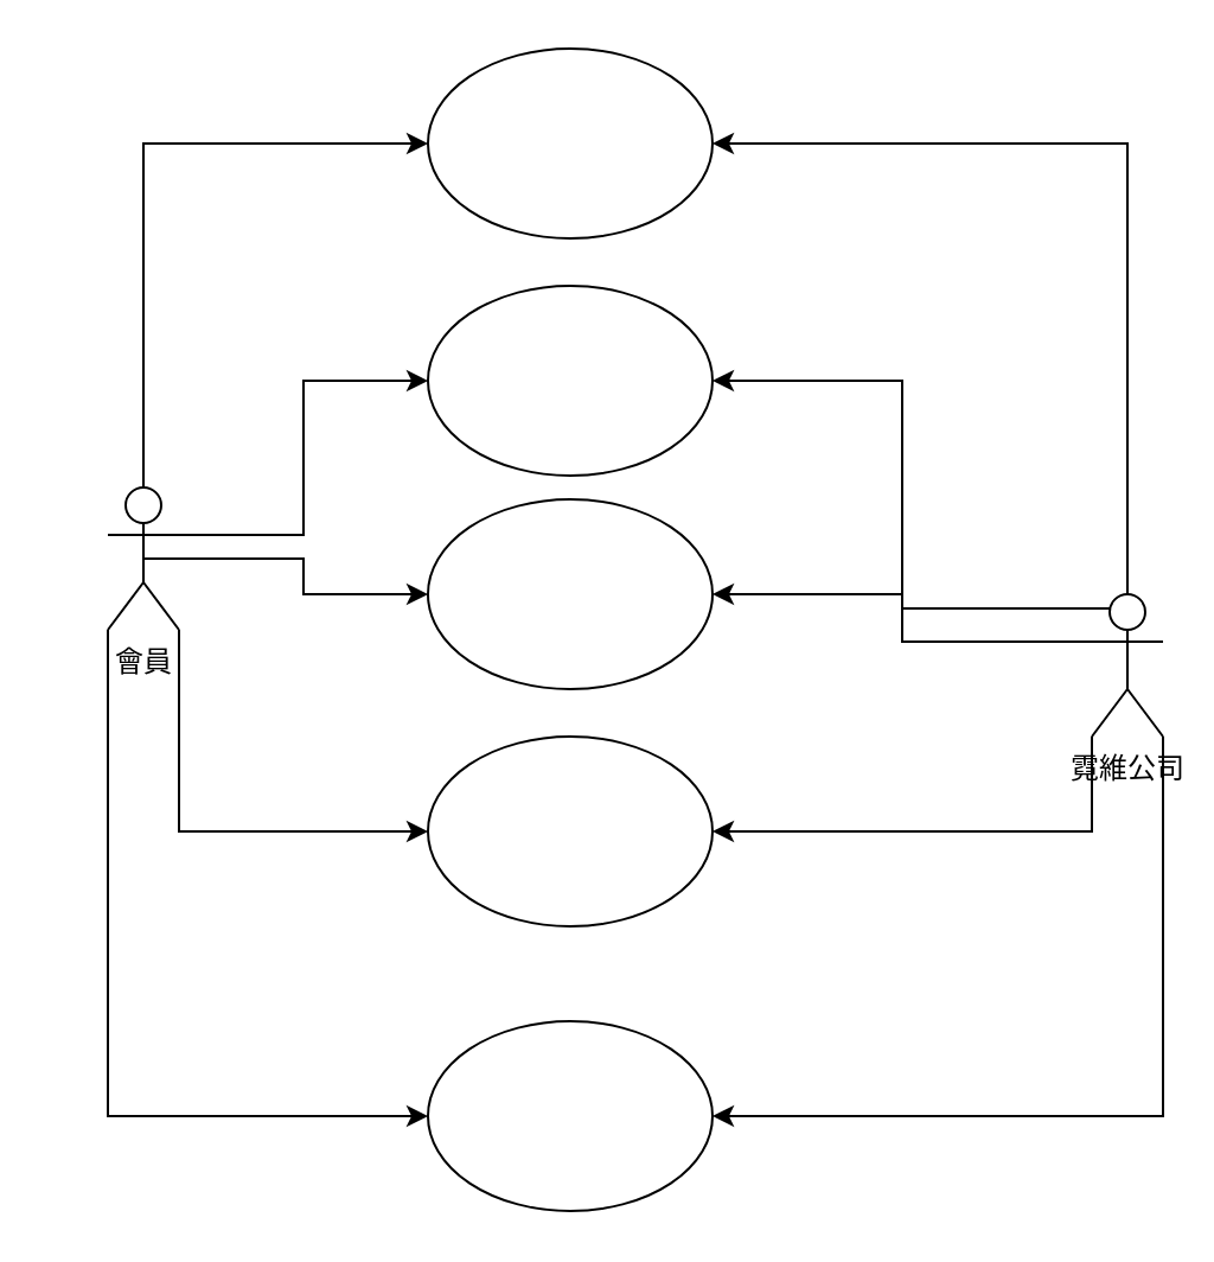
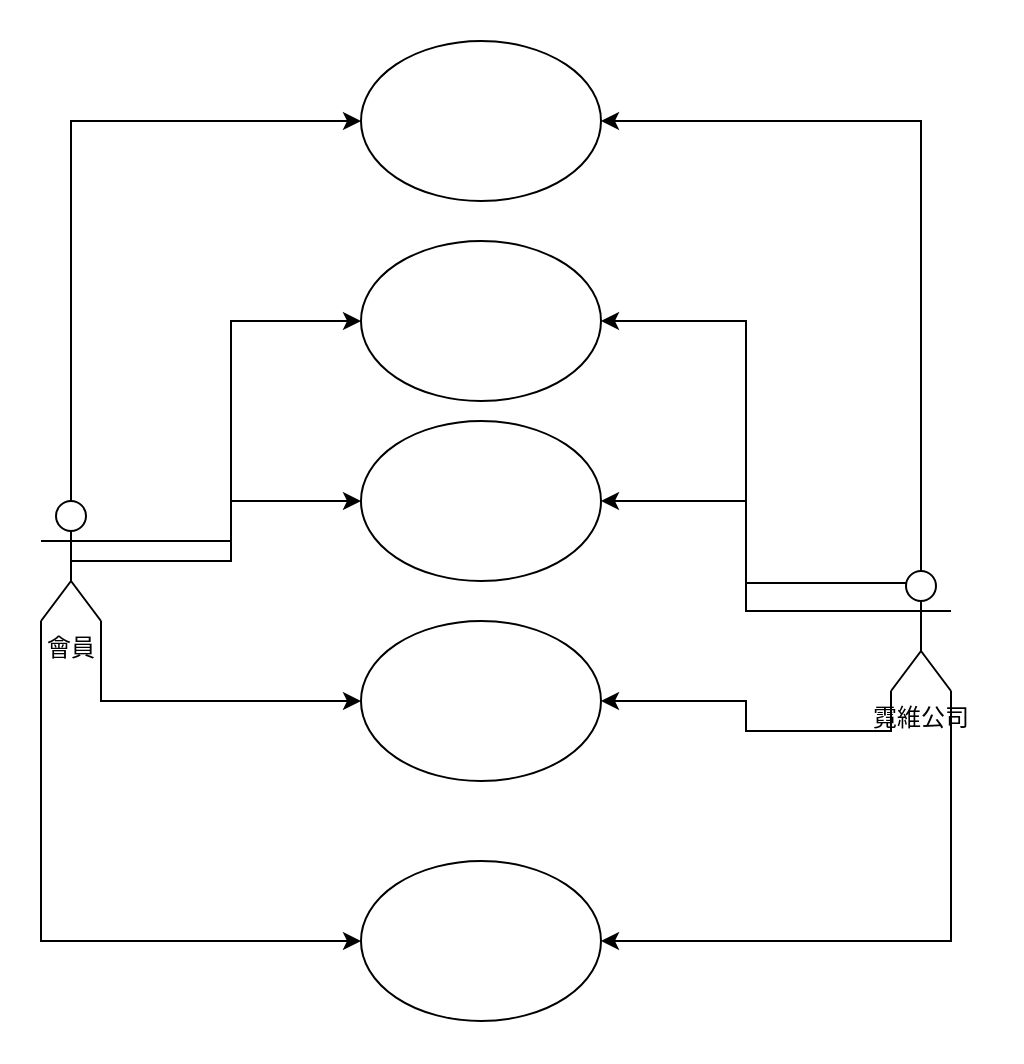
  <mxCell id="0" />
  <mxCell id="1" parent="0" />
  <mxCell id="2" style="edgeStyle=orthogonalEdgeStyle;rounded=0;orthogonalLoop=1;jettySize=auto;html=1;exitX=0.5;exitY=0;exitDx=0;exitDy=0;exitPerimeter=0;entryX=0;entryY=0.5;entryDx=0;entryDy=0;" edge="1" parent="1" source="7" target="14"><mxGeometry relative="1" as="geometry" /></mxCell>
  <mxCell id="3" style="edgeStyle=orthogonalEdgeStyle;rounded=0;orthogonalLoop=1;jettySize=auto;html=1;exitX=1;exitY=0.333;exitDx=0;exitDy=0;exitPerimeter=0;entryX=0;entryY=0.5;entryDx=0;entryDy=0;" edge="1" parent="1" source="7" target="16"><mxGeometry relative="1" as="geometry" /></mxCell>
  <mxCell id="4" style="edgeStyle=orthogonalEdgeStyle;rounded=0;orthogonalLoop=1;jettySize=auto;html=1;exitX=0.5;exitY=0.5;exitDx=0;exitDy=0;exitPerimeter=0;entryX=0;entryY=0.5;entryDx=0;entryDy=0;" edge="1" parent="1" source="7" target="17"><mxGeometry relative="1" as="geometry" /></mxCell>
  <mxCell id="5" style="edgeStyle=orthogonalEdgeStyle;rounded=0;orthogonalLoop=1;jettySize=auto;html=1;exitX=1;exitY=1;exitDx=0;exitDy=0;exitPerimeter=0;entryX=0;entryY=0.5;entryDx=0;entryDy=0;" edge="1" parent="1" source="7" target="18"><mxGeometry relative="1" as="geometry" /></mxCell>
  <mxCell id="6" style="edgeStyle=orthogonalEdgeStyle;rounded=0;orthogonalLoop=1;jettySize=auto;html=1;exitX=0;exitY=1;exitDx=0;exitDy=0;exitPerimeter=0;entryX=0;entryY=0.5;entryDx=0;entryDy=0;" edge="1" parent="1" source="7" target="15"><mxGeometry relative="1" as="geometry" /></mxCell>
- <mxCell id="7" value="會員" style="shape=umlActor;verticalLabelPosition=bottom;verticalAlign=top;html=1;outlineConnect=0;" vertex="1" parent="1"><mxGeometry x="45" y="205" width="30" height="60" as="geometry" /></mxCell>
+ <mxCell id="7" value="會員" style="shape=umlActor;verticalLabelPosition=bottom;verticalAlign=top;html=1;outlineConnect=0;" vertex="1" parent="1"><mxGeometry x="20" y="250" width="30" height="60" as="geometry" /></mxCell>
  <mxCell id="8" style="edgeStyle=orthogonalEdgeStyle;rounded=0;orthogonalLoop=1;jettySize=auto;html=1;exitX=0.5;exitY=0;exitDx=0;exitDy=0;exitPerimeter=0;entryX=1;entryY=0.5;entryDx=0;entryDy=0;" edge="1" parent="1" source="13" target="14"><mxGeometry relative="1" as="geometry" /></mxCell>
  <mxCell id="9" style="edgeStyle=orthogonalEdgeStyle;rounded=0;orthogonalLoop=1;jettySize=auto;html=1;exitX=0.25;exitY=0.1;exitDx=0;exitDy=0;exitPerimeter=0;entryX=1;entryY=0.5;entryDx=0;entryDy=0;" edge="1" parent="1" source="13" target="16"><mxGeometry relative="1" as="geometry" /></mxCell>
  <mxCell id="10" style="edgeStyle=orthogonalEdgeStyle;rounded=0;orthogonalLoop=1;jettySize=auto;html=1;exitX=0;exitY=0.333;exitDx=0;exitDy=0;exitPerimeter=0;entryX=1;entryY=0.5;entryDx=0;entryDy=0;" edge="1" parent="1" source="13" target="17"><mxGeometry relative="1" as="geometry" /></mxCell>
  <mxCell id="11" style="edgeStyle=orthogonalEdgeStyle;rounded=0;orthogonalLoop=1;jettySize=auto;html=1;exitX=0;exitY=1;exitDx=0;exitDy=0;exitPerimeter=0;entryX=1;entryY=0.5;entryDx=0;entryDy=0;" edge="1" parent="1" source="13" target="18"><mxGeometry relative="1" as="geometry" /></mxCell>
  <mxCell id="12" style="edgeStyle=orthogonalEdgeStyle;rounded=0;orthogonalLoop=1;jettySize=auto;html=1;exitX=1;exitY=1;exitDx=0;exitDy=0;exitPerimeter=0;entryX=1;entryY=0.5;entryDx=0;entryDy=0;" edge="1" parent="1" source="13" target="15"><mxGeometry relative="1" as="geometry" /></mxCell>
- <mxCell id="13" value="霓維公司" style="shape=umlActor;verticalLabelPosition=bottom;verticalAlign=top;html=1;outlineConnect=0;" vertex="1" parent="1"><mxGeometry x="460" y="250" width="30" height="60" as="geometry" /></mxCell>
+ <mxCell id="13" value="霓維公司" style="shape=umlActor;verticalLabelPosition=bottom;verticalAlign=top;html=1;outlineConnect=0;" vertex="1" parent="1"><mxGeometry x="445" y="285" width="30" height="60" as="geometry" /></mxCell>
  <mxCell id="14" value="" style="ellipse;whiteSpace=wrap;html=1;" vertex="1" parent="1"><mxGeometry x="180" y="20" width="120" height="80" as="geometry" /></mxCell>
  <mxCell id="15" value="" style="ellipse;whiteSpace=wrap;html=1;" vertex="1" parent="1"><mxGeometry x="180" y="430" width="120" height="80" as="geometry" /></mxCell>
  <mxCell id="16" value="" style="ellipse;whiteSpace=wrap;html=1;" vertex="1" parent="1"><mxGeometry x="180" y="120" width="120" height="80" as="geometry" /></mxCell>
  <mxCell id="17" value="" style="ellipse;whiteSpace=wrap;html=1;" vertex="1" parent="1"><mxGeometry x="180" y="210" width="120" height="80" as="geometry" /></mxCell>
  <mxCell id="18" value="" style="ellipse;whiteSpace=wrap;html=1;" vertex="1" parent="1"><mxGeometry x="180" y="310" width="120" height="80" as="geometry" /></mxCell>
